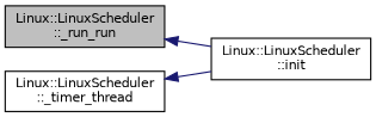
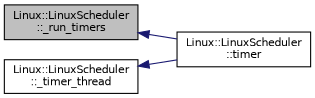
  digraph {
    rankdir=LR
    node [color=black fillcolor=white fontname=Helvetica fontsize=10 shape=record style=filled]
    edge [color=midnightblue dir=back fontname=Helvetica fontsize=10 labelfontname=Helvetica labelfontsize=10 style=solid]
-   n1 [fillcolor=grey75 fontcolor=black height=0.2 label="Linux::LinuxScheduler\l::_run_run" width=0.4]
-   n2 [height=0.2 label="Linux::LinuxScheduler\l::init" width=0.4]
+   n1 [fillcolor=grey75 fontcolor=black height=0.2 label="Linux::LinuxScheduler\l::_run_timers" width=0.4]
+   n2 [height=0.2 label="Linux::LinuxScheduler\l::timer" width=0.4]
    n3 [height=0.2 label="Linux::LinuxScheduler\l::_timer_thread" width=0.4]
    n1 -> n2
    n3 -> n2
  }
